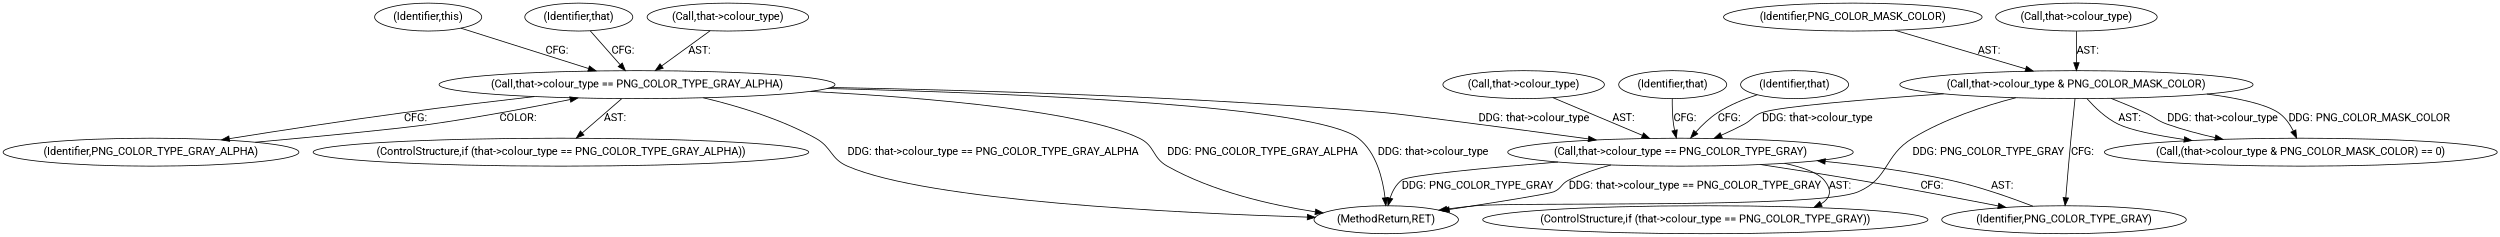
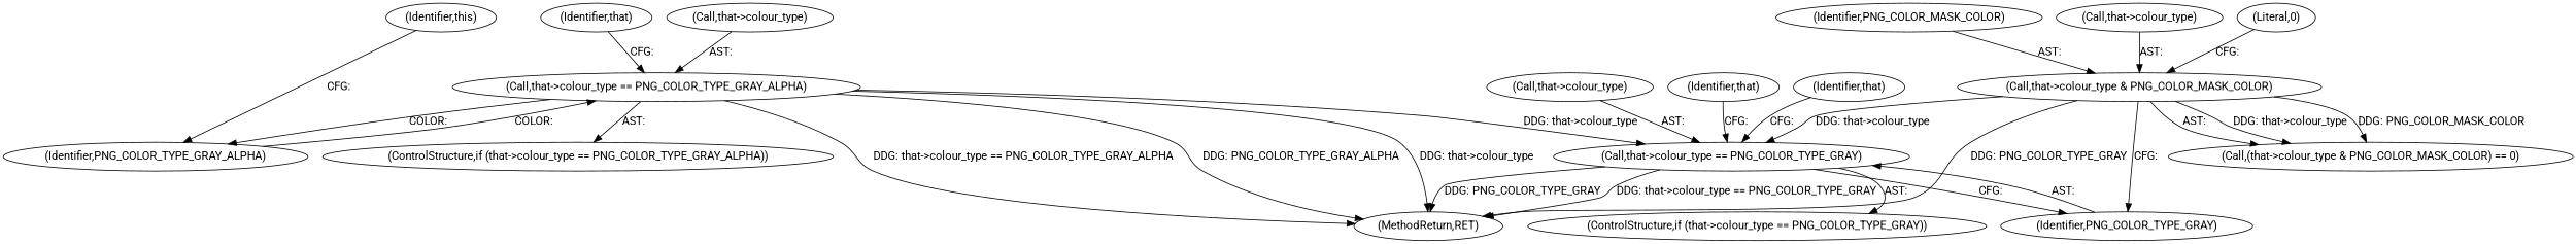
  digraph {
    fontname=Roboto
    node [fontname=Roboto]
    edge [fontname=Roboto]
    n1 [label="(Call,that->colour_type == PNG_COLOR_TYPE_GRAY)"]
    n2 [label="(ControlStructure,if (that->colour_type == PNG_COLOR_TYPE_GRAY))"]
    n3 [label="(Identifier,PNG_COLOR_TYPE_GRAY)"]
    n4 [label="(MethodReturn,RET)"]
    n5 [label="(Call,that->colour_type == PNG_COLOR_TYPE_GRAY_ALPHA)"]
    n6 [label="(Identifier,PNG_COLOR_TYPE_GRAY_ALPHA)"]
    n7 [label="(ControlStructure,if (that->colour_type == PNG_COLOR_TYPE_GRAY_ALPHA))"]
    n8 [label="(Call,that->colour_type & PNG_COLOR_MASK_COLOR)"]
    n9 [label="(Call,(that->colour_type & PNG_COLOR_MASK_COLOR) == 0)"]
    n10 [label="(Identifier,PNG_COLOR_MASK_COLOR)"]
    n11 [label="(Call,that->colour_type)"]
    n12 [label="(Call,that->colour_type)"]
    n13 [label="(Identifier,this)"]
    n14 [label="(Call,that->colour_type)"]
    n15 [label="(Identifier,that)"]
    n16 [label="(Identifier,that)"]
+   n17 [label="(Literal,0)"]
    n18 [label="(Identifier,that)"]
    n1 -> n2 [label="AST: "]
    n1 -> n3 [label="CFG: "]
    n1 -> n4 [label="DDG: PNG_COLOR_TYPE_GRAY"]
    n1 -> n4 [label="DDG: that->colour_type == PNG_COLOR_TYPE_GRAY"]
    n3 -> n1 [label="AST: "]
    n5 -> n1 [label="DDG: that->colour_type"]
    n5 -> n4 [label="DDG: that->colour_type == PNG_COLOR_TYPE_GRAY_ALPHA"]
    n5 -> n4 [label="DDG: PNG_COLOR_TYPE_GRAY_ALPHA"]
    n5 -> n4 [label="DDG: that->colour_type"]
-   n5 -> n6 [label="CFG: "]
+   n5 -> n6 [label="COLOR: "]
    n5 -> n7 [label="AST: "]
    n6 -> n5 [label="COLOR: "]
    n8 -> n1 [label="DDG: that->colour_type"]
    n8 -> n3 [label="CFG: "]
    n8 -> n4 [label="DDG: PNG_COLOR_TYPE_GRAY"]
    n8 -> n9 [label="AST: "]
    n8 -> n9 [label="DDG: that->colour_type"]
    n8 -> n9 [label="DDG: PNG_COLOR_MASK_COLOR"]
    n10 -> n8 [label="AST: "]
    n11 -> n5 [label="AST: "]
    n12 -> n8 [label="AST: "]
-   n13 -> n5 [label="CFG: "]
+   n13 -> n6 [label="CFG: "]
    n14 -> n1 [label="AST: "]
    n15 -> n1 [label="CFG: "]
    n16 -> n5 [label="CFG: "]
+   n17 -> n8 [label="CFG: "]
    n18 -> n1 [label="CFG: "]
  }
